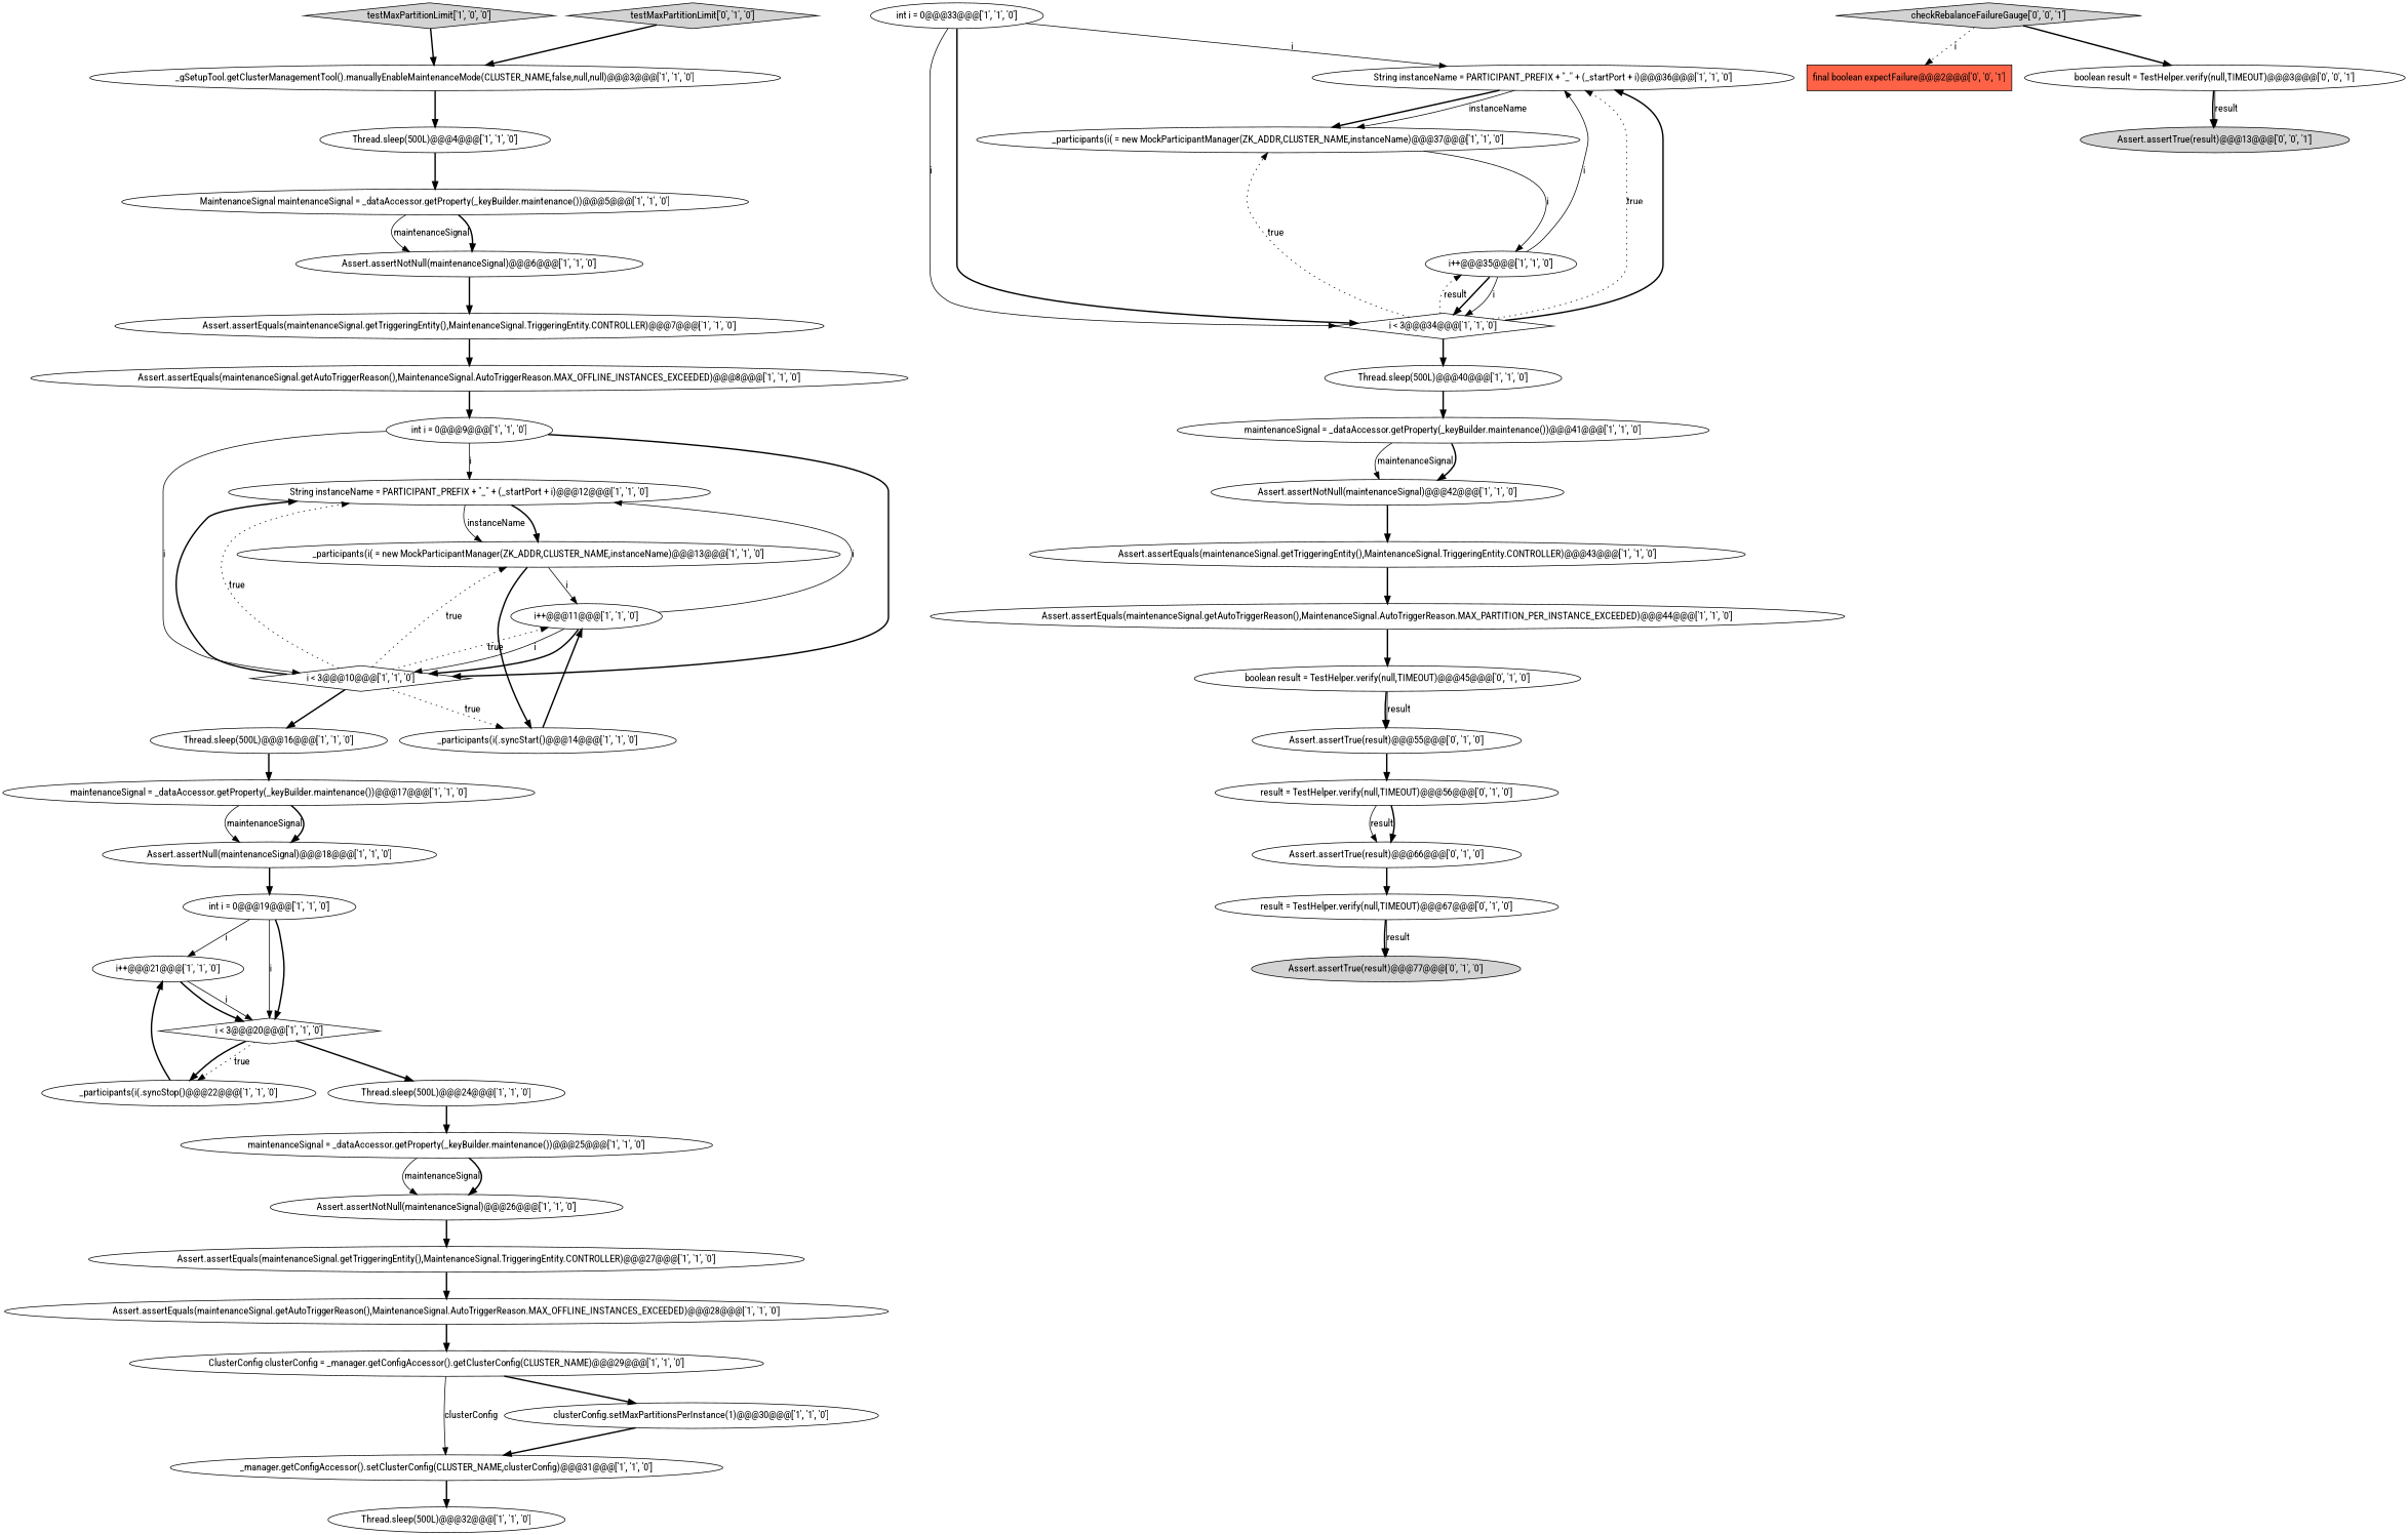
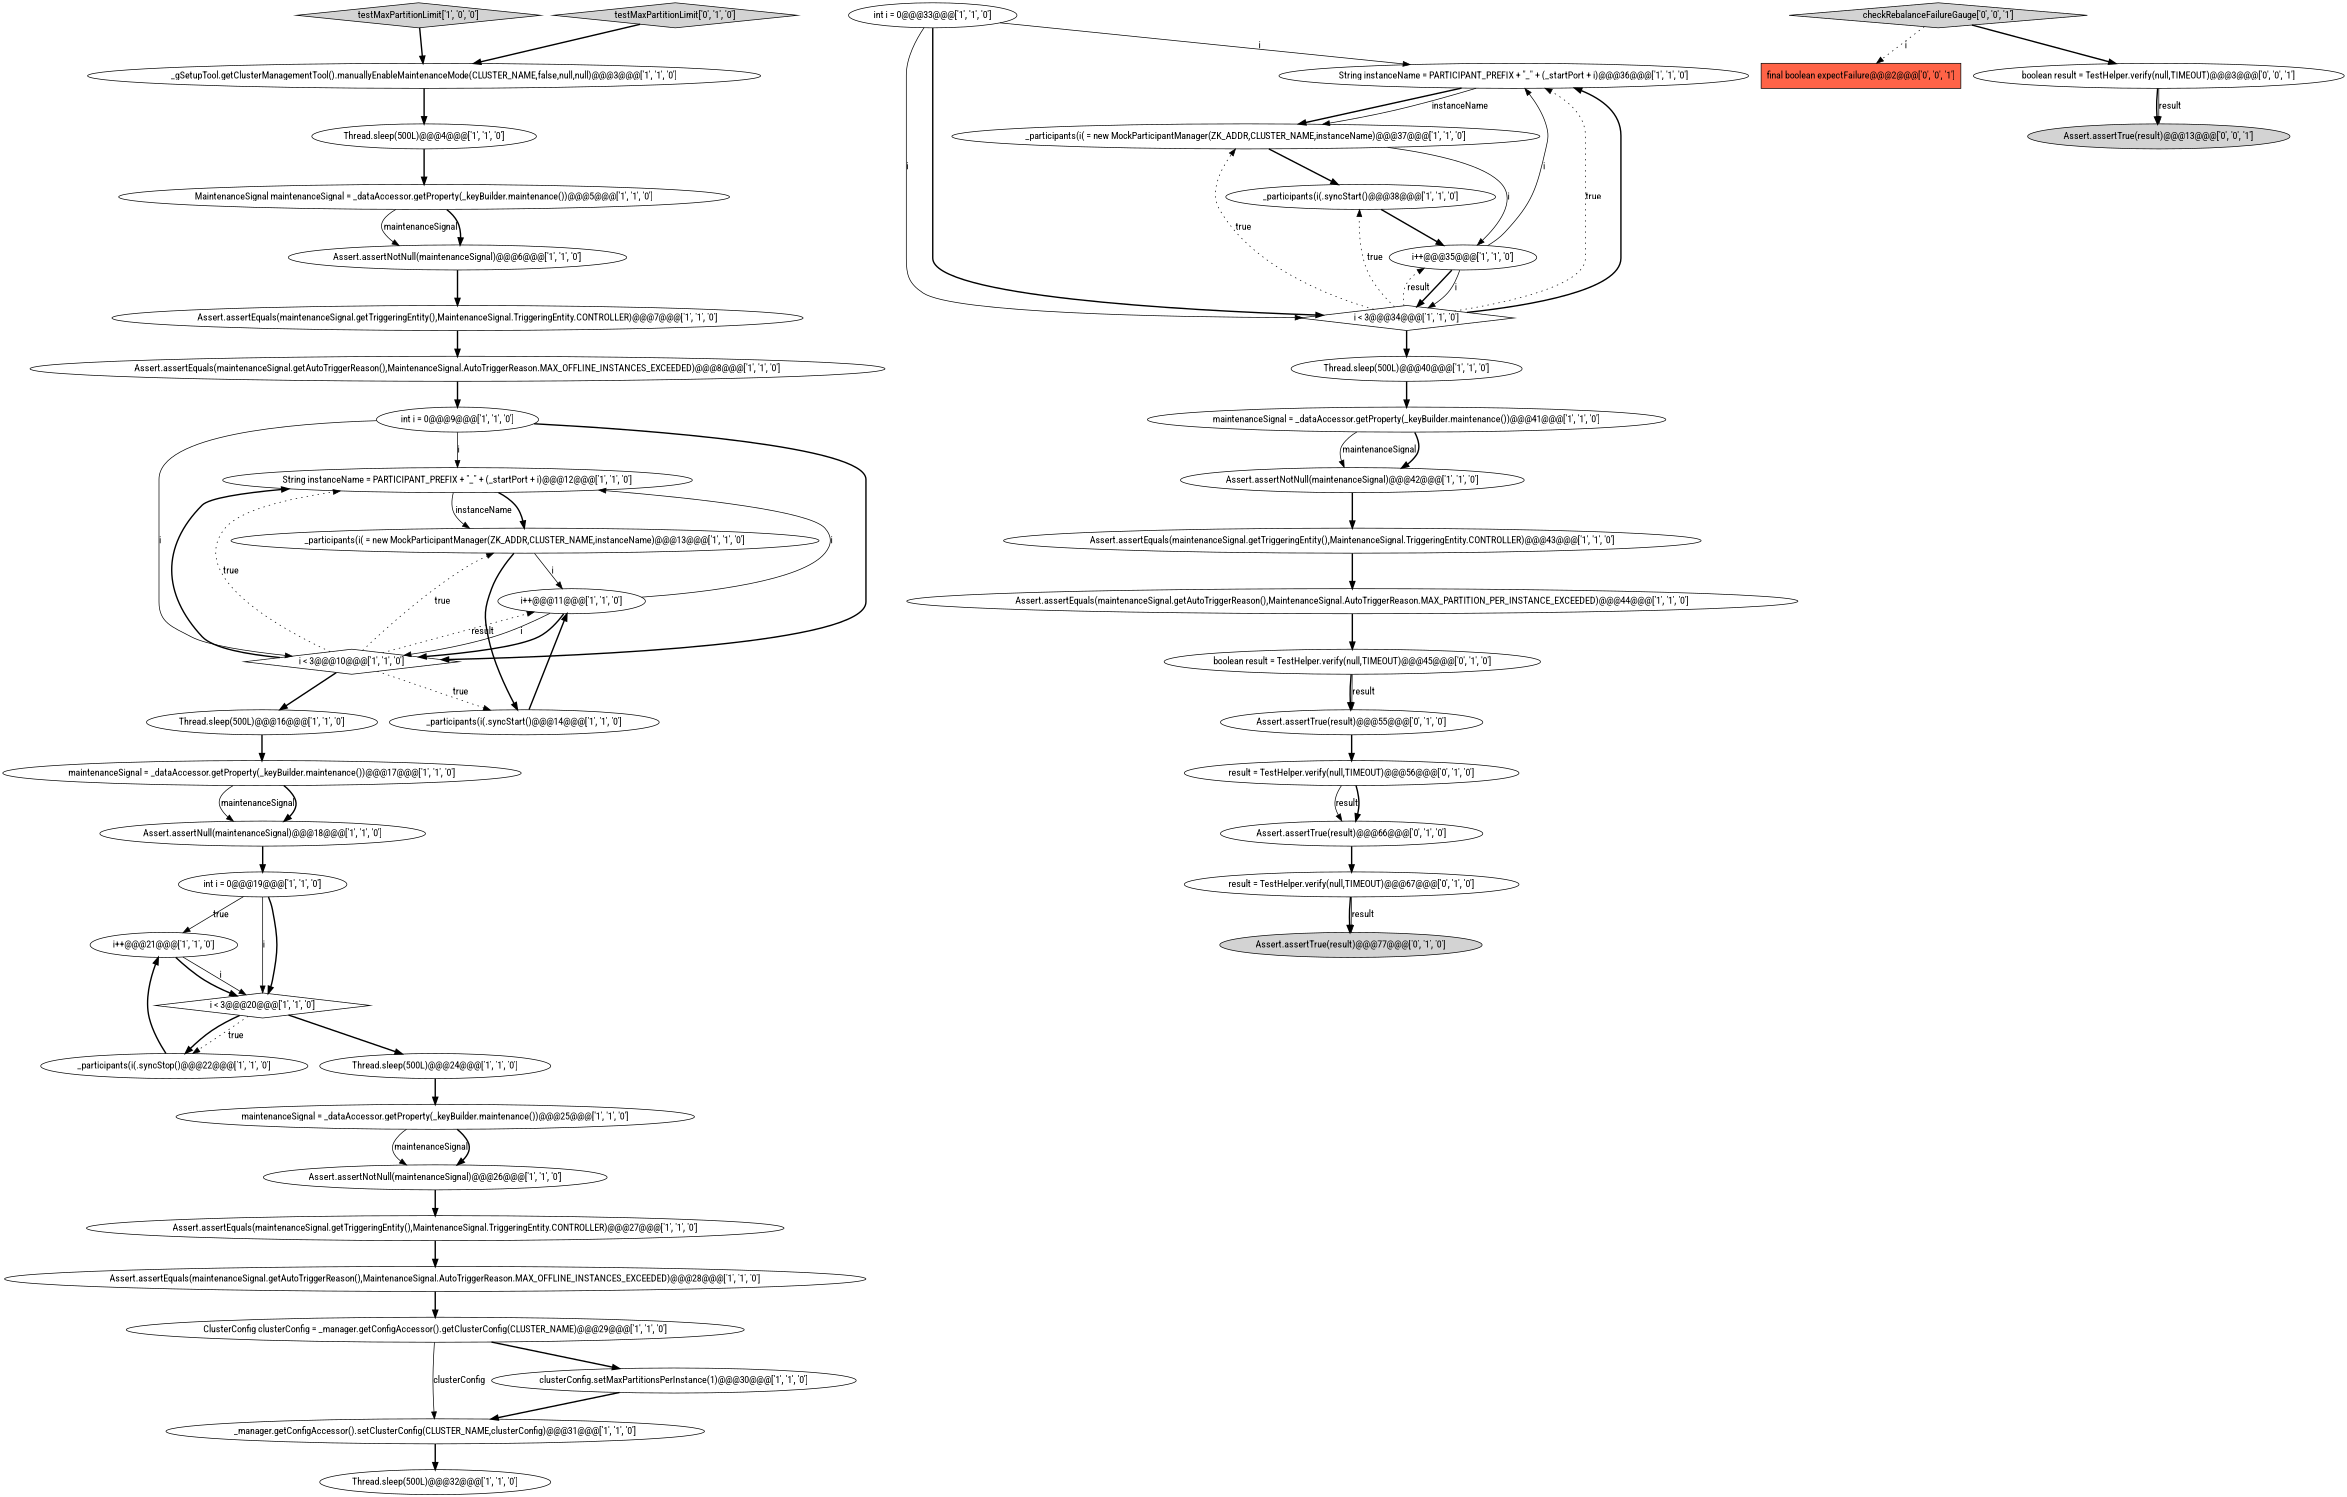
  digraph {
    fontname="Roboto Condensed"
    node [fillcolor=white fontname="Roboto Condensed" shape=ellipse style=filled]
    edge [fontname="Roboto Condensed" style=bold]
    n1 [label="Assert.assertEquals(maintenanceSignal.getTriggeringEntity(),MaintenanceSignal.TriggeringEntity.CONTROLLER)@@@7@@@['1', '1', '0']"]
    n2 [label="Assert.assertEquals(maintenanceSignal.getAutoTriggerReason(),MaintenanceSignal.AutoTriggerReason.MAX_OFFLINE_INSTANCES_EXCEEDED)@@@8@@@['1', '1', '0']"]
    n3 [label="int i = 0@@@9@@@['1', '1', '0']"]
    n4 [fillcolor=lightgray label="testMaxPartitionLimit['1', '0', '0']" shape=diamond]
    n5 [label="_gSetupTool.getClusterManagementTool().manuallyEnableMaintenanceMode(CLUSTER_NAME,false,null,null)@@@3@@@['1', '1', '0']"]
    n6 [label="Thread.sleep(500L)@@@4@@@['1', '1', '0']"]
    n7 [label="Thread.sleep(500L)@@@32@@@['1', '1', '0']"]
    n8 [label="int i = 0@@@33@@@['1', '1', '0']"]
    n9 [label="String instanceName = PARTICIPANT_PREFIX + \"_\" + (_startPort + i)@@@36@@@['1', '1', '0']"]
    n10 [label="i < 3@@@34@@@['1', '1', '0']" shape=diamond]
+   n11 [label="_participants(i(.syncStart()@@@38@@@['1', '1', '0']"]
    n12 [label="i++@@@35@@@['1', '1', '0']"]
    n13 [label="Assert.assertNotNull(maintenanceSignal)@@@42@@@['1', '1', '0']"]
    n14 [label="Assert.assertEquals(maintenanceSignal.getTriggeringEntity(),MaintenanceSignal.TriggeringEntity.CONTROLLER)@@@43@@@['1', '1', '0']"]
    n15 [label="Assert.assertEquals(maintenanceSignal.getAutoTriggerReason(),MaintenanceSignal.AutoTriggerReason.MAX_PARTITION_PER_INSTANCE_EXCEEDED)@@@44@@@['1', '1', '0']"]
    n16 [label="MaintenanceSignal maintenanceSignal = _dataAccessor.getProperty(_keyBuilder.maintenance())@@@5@@@['1', '1', '0']"]
    n17 [label="Assert.assertNotNull(maintenanceSignal)@@@6@@@['1', '1', '0']"]
    n18 [label="boolean result = TestHelper.verify(null,TIMEOUT)@@@45@@@['0', '1', '0']"]
    n19 [label="Assert.assertTrue(result)@@@55@@@['0', '1', '0']"]
    n20 [label="result = TestHelper.verify(null,TIMEOUT)@@@56@@@['0', '1', '0']"]
    n21 [label="Assert.assertEquals(maintenanceSignal.getTriggeringEntity(),MaintenanceSignal.TriggeringEntity.CONTROLLER)@@@27@@@['1', '1', '0']"]
    n22 [label="Assert.assertEquals(maintenanceSignal.getAutoTriggerReason(),MaintenanceSignal.AutoTriggerReason.MAX_OFFLINE_INSTANCES_EXCEEDED)@@@28@@@['1', '1', '0']"]
    n23 [label="ClusterConfig clusterConfig = _manager.getConfigAccessor().getClusterConfig(CLUSTER_NAME)@@@29@@@['1', '1', '0']"]
    n24 [label="Assert.assertTrue(result)@@@66@@@['0', '1', '0']"]
    n25 [label="String instanceName = PARTICIPANT_PREFIX + \"_\" + (_startPort + i)@@@12@@@['1', '1', '0']"]
    n26 [label="i < 3@@@10@@@['1', '1', '0']" shape=diamond]
    n27 [label="_participants(i( = new MockParticipantManager(ZK_ADDR,CLUSTER_NAME,instanceName)@@@13@@@['1', '1', '0']"]
    n28 [label="i++@@@11@@@['1', '1', '0']"]
    n29 [label="Thread.sleep(500L)@@@16@@@['1', '1', '0']"]
    n30 [label="_participants(i(.syncStart()@@@14@@@['1', '1', '0']"]
    n31 [label="i++@@@21@@@['1', '1', '0']"]
    n32 [label="i < 3@@@20@@@['1', '1', '0']" shape=diamond]
    n33 [label="_participants(i(.syncStop()@@@22@@@['1', '1', '0']"]
    n34 [label="Thread.sleep(500L)@@@24@@@['1', '1', '0']"]
    n35 [label="_participants(i( = new MockParticipantManager(ZK_ADDR,CLUSTER_NAME,instanceName)@@@37@@@['1', '1', '0']"]
    n36 [label="_manager.getConfigAccessor().setClusterConfig(CLUSTER_NAME,clusterConfig)@@@31@@@['1', '1', '0']"]
    n37 [fillcolor=lightgray label="checkRebalanceFailureGauge['0', '0', '1']" shape=diamond]
    n38 [fillcolor=tomato label="final boolean expectFailure@@@2@@@['0', '0', '1']" shape=box]
    n39 [label="boolean result = TestHelper.verify(null,TIMEOUT)@@@3@@@['0', '0', '1']"]
    n40 [fillcolor=lightgray label="Assert.assertTrue(result)@@@13@@@['0', '0', '1']"]
    n41 [label="Thread.sleep(500L)@@@40@@@['1', '1', '0']"]
    n42 [label="maintenanceSignal = _dataAccessor.getProperty(_keyBuilder.maintenance())@@@41@@@['1', '1', '0']"]
    n43 [label="result = TestHelper.verify(null,TIMEOUT)@@@67@@@['0', '1', '0']"]
    n44 [fillcolor=lightgray label="Assert.assertTrue(result)@@@77@@@['0', '1', '0']"]
    n45 [label="Assert.assertNull(maintenanceSignal)@@@18@@@['1', '1', '0']"]
    n46 [label="int i = 0@@@19@@@['1', '1', '0']"]
    n47 [label="maintenanceSignal = _dataAccessor.getProperty(_keyBuilder.maintenance())@@@17@@@['1', '1', '0']"]
    n48 [label="clusterConfig.setMaxPartitionsPerInstance(1)@@@30@@@['1', '1', '0']"]
    n49 [label="maintenanceSignal = _dataAccessor.getProperty(_keyBuilder.maintenance())@@@25@@@['1', '1', '0']"]
    n50 [fillcolor=lightgray label="testMaxPartitionLimit['0', '1', '0']" shape=diamond]
    n51 [label="Assert.assertNotNull(maintenanceSignal)@@@26@@@['1', '1', '0']"]
    n1 -> n2
    n2 -> n3
    n3 -> n25 [label=i style=solid]
    n3 -> n26 [label=i style=solid]
    n3 -> n26
    n4 -> n5
    n5 -> n6
    n6 -> n16
    n8 -> n9 [label=i style=solid]
    n8 -> n10 [label=i style=solid]
    n8 -> n10
    n9 -> n35
    n9 -> n35 [label=instanceName style=solid]
    n10 -> n9 [label=true style=dotted]
    n10 -> n9
+   n10 -> n11 [label=true style=dotted]
    n10 -> n12 [label=result style=dotted]
    n10 -> n35 [label=true style=dotted]
    n10 -> n41
+   n11 -> n12
    n12 -> n9 [label=i style=solid]
    n12 -> n10 [label=i style=solid]
    n12 -> n10
    n13 -> n14
    n14 -> n15
    n15 -> n18
    n16 -> n17 [label=maintenanceSignal style=solid]
    n16 -> n17
    n17 -> n1
    n18 -> n19
    n18 -> n19 [label=result style=solid]
    n19 -> n20
    n20 -> n24 [label=result style=solid]
    n20 -> n24
    n21 -> n22
    n22 -> n23
    n23 -> n36 [label=clusterConfig style=solid]
    n23 -> n48
    n24 -> n43
    n25 -> n27
    n25 -> n27 [label=instanceName style=solid]
    n26 -> n25
    n26 -> n25 [label=true style=dotted]
    n26 -> n27 [label=true style=dotted]
-   n26 -> n28 [label=true style=dotted]
+   n26 -> n28 [label=result style=dotted]
    n26 -> n29
    n26 -> n30 [label=true style=dotted]
    n27 -> n28 [label=i style=solid]
    n27 -> n30
    n28 -> n25 [label=i style=solid]
    n28 -> n26
    n28 -> n26 [label=i style=solid]
    n29 -> n47
    n30 -> n28
    n31 -> n32 [label=i style=solid]
    n31 -> n32
    n32 -> n33 [label=true style=dotted]
    n32 -> n33
    n32 -> n34
    n33 -> n31
    n34 -> n49
+   n35 -> n11
    n35 -> n12 [label=i style=solid]
    n36 -> n7
    n37 -> n38 [label=i style=dotted]
    n37 -> n39
    n39 -> n40
    n39 -> n40 [label=result style=solid]
    n41 -> n42
    n42 -> n13 [label=maintenanceSignal style=solid]
    n42 -> n13
    n43 -> n44
    n43 -> n44 [label=result style=solid]
    n45 -> n46
-   n46 -> n31 [label=i style=solid]
+   n46 -> n31 [label=true style=solid]
    n46 -> n32 [label=i style=solid]
    n46 -> n32
    n47 -> n45 [label=maintenanceSignal style=solid]
    n47 -> n45
    n48 -> n36
    n49 -> n51 [label=maintenanceSignal style=solid]
    n49 -> n51
    n50 -> n5
    n51 -> n21
  }
